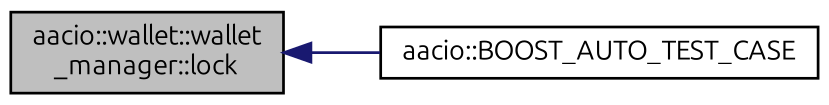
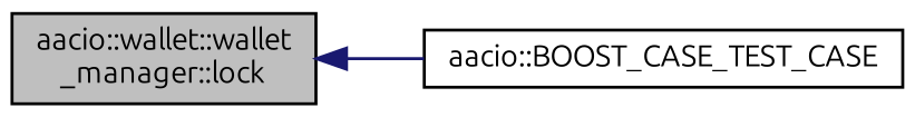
  digraph {
    rankdir=LR
    fontname=Ubuntu
    node [color=black fontname=Ubuntu fontsize=10 shape=record style=filled]
    n1 [fillcolor=grey75 fontcolor=black height=0.2 label="aacio::wallet::wallet\l_manager::lock" width=0.4]
-   n2 [fillcolor=white height=0.2 label="aacio::BOOST_AUTO_TEST_CASE" width=0.4]
+   n2 [fillcolor=white height=0.2 label="aacio::BOOST_CASE_TEST_CASE" width=0.4]
    n1 -> n2 [color=midnightblue dir=back fontname=Ubuntu fontsize=10 labelfontname=Helvetica labelfontsize=10 style=solid]
  }
